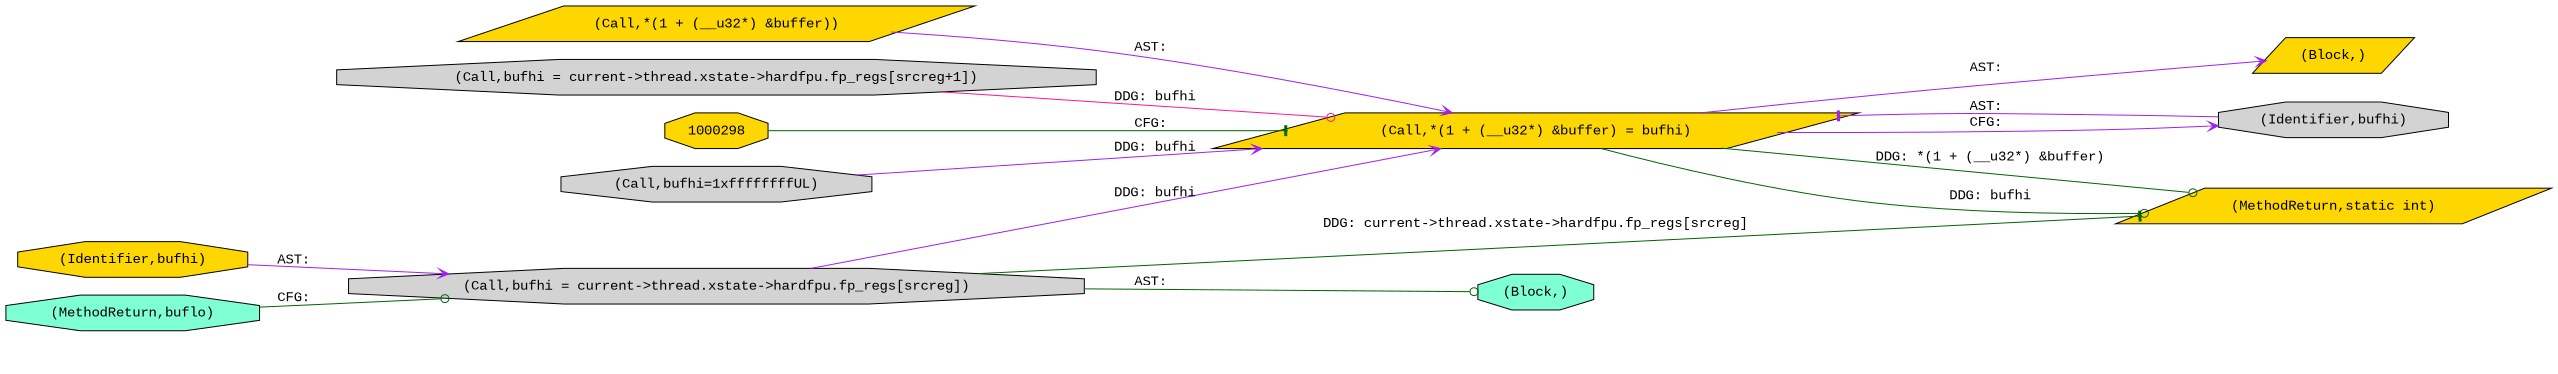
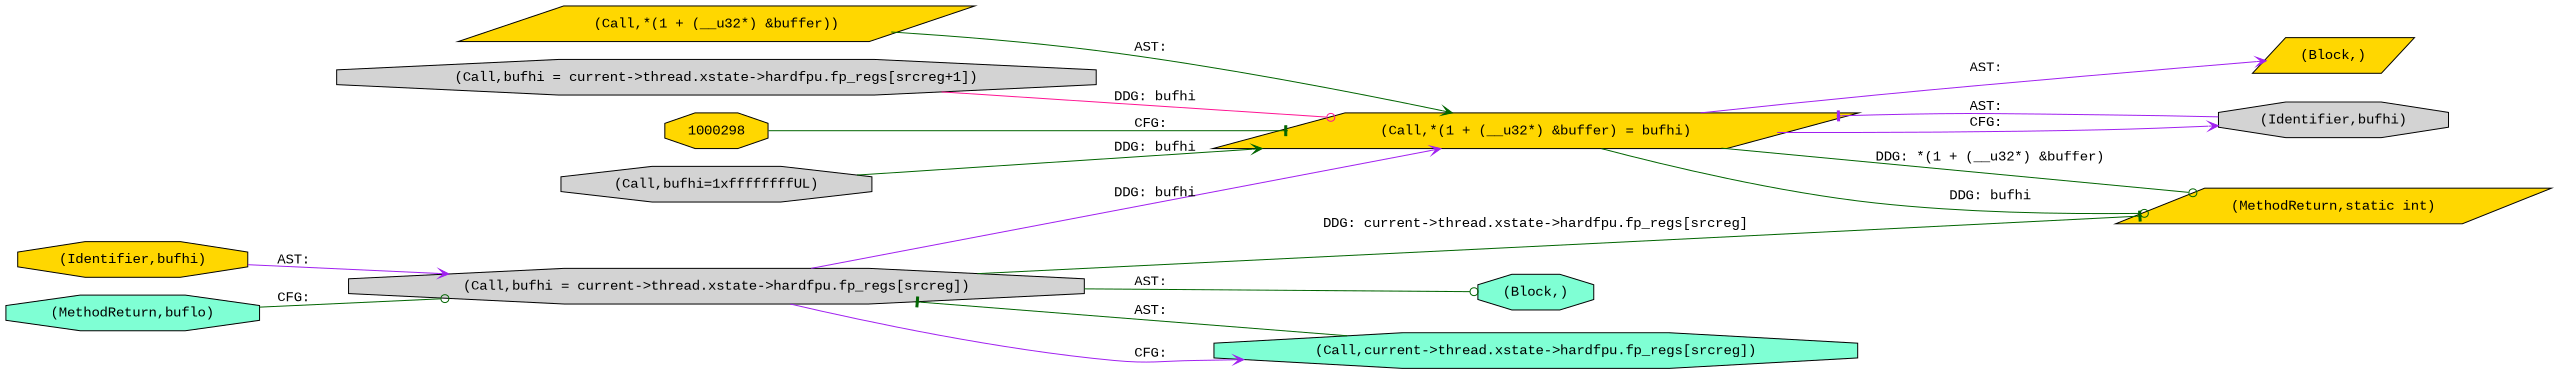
  digraph {
    fontname="Liberation Mono"
    rankdir=LR
    node [fillcolor=gold fontname="Liberation Mono" shape=octagon style=filled]
    edge [arrowhead=vee color=darkgreen fontname="Liberation Mono"]
    n1 [fillcolor=lightgrey label="(Call,bufhi = current->thread.xstate->hardfpu.fp_regs[srcreg])"]
    n2 [label="(Call,*(1 + (__u32*) &buffer) = bufhi)" shape=parallelogram]
    n3 [fillcolor=aquamarine label="(Block,)"]
    n4 [label="(MethodReturn,static int)" shape=parallelogram]
+   n5 [fillcolor=aquamarine label="(Call,current->thread.xstate->hardfpu.fp_regs[srcreg])"]
    n6 [label="(Block,)" shape=parallelogram]
    n7 [fillcolor=lightgrey label="(Identifier,bufhi)"]
    n8 [label="(Identifier,bufhi)"]
    n9 [fillcolor=lightgrey label="(Call,bufhi=1xffffffffUL)"]
    n10 [label="(Call,*(1 + (__u32*) &buffer))" shape=parallelogram]
    n11 [fillcolor=aquamarine label="(MethodReturn,buflo)"]
    n12 [fillcolor=lightgrey label="(Call,bufhi = current->thread.xstate->hardfpu.fp_regs[srcreg+1])"]
    1000298
    n1 -> n2 [color=purple label="DDG: bufhi"]
    n1 -> n3 [arrowhead=odot label="AST: "]
    n1 -> n4 [arrowhead=tee label="DDG: current->thread.xstate->hardfpu.fp_regs[srcreg]"]
+   n1 -> n5 [color=purple label="CFG: "]
    n2 -> n4 [arrowhead=odot label="DDG: *(1 + (__u32*) &buffer)"]
    n2 -> n4 [arrowhead=odot label="DDG: bufhi"]
    n2 -> n6 [color=purple label="AST: "]
    n2 -> n7 [color=purple label="CFG: "]
+   n5 -> n1 [arrowhead=tee label="AST: "]
    n7 -> n2 [arrowhead=tee color=purple label="AST: "]
    n8 -> n1 [color=purple label="AST: "]
-   n9 -> n2 [color=purple label="DDG: bufhi"]
-   n10 -> n2 [color=purple label="AST: "]
+   n9 -> n2 [label="DDG: bufhi"]
+   n10 -> n2 [label="AST: "]
    n11 -> n1 [arrowhead=odot label="CFG: "]
    n12 -> n2 [arrowhead=odot color=deeppink label="DDG: bufhi"]
    1000298 -> n2 [arrowhead=tee label="CFG: "]
  }
